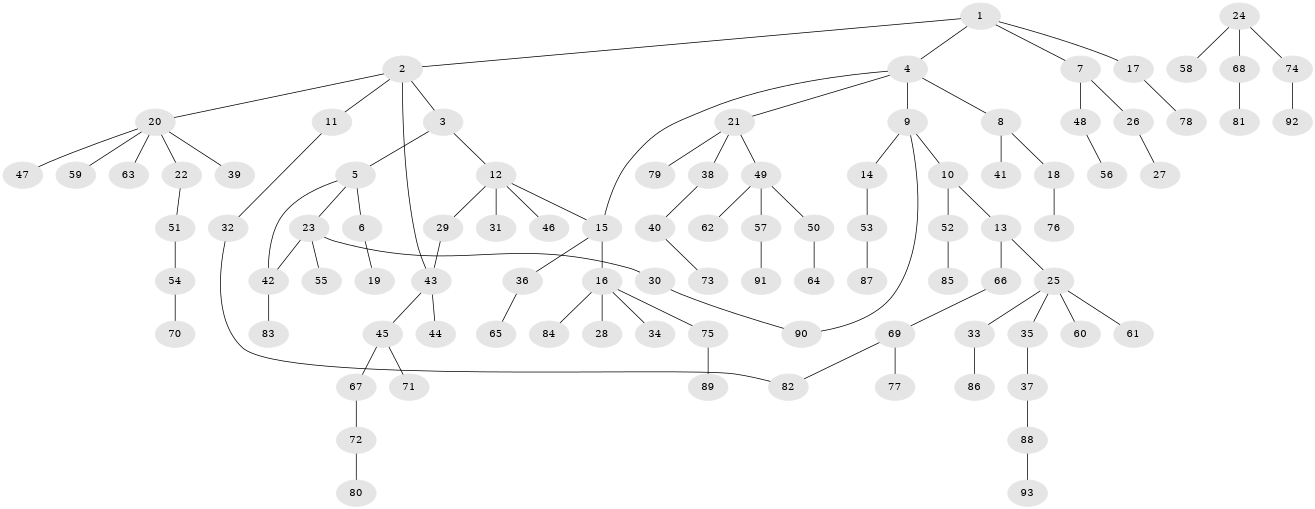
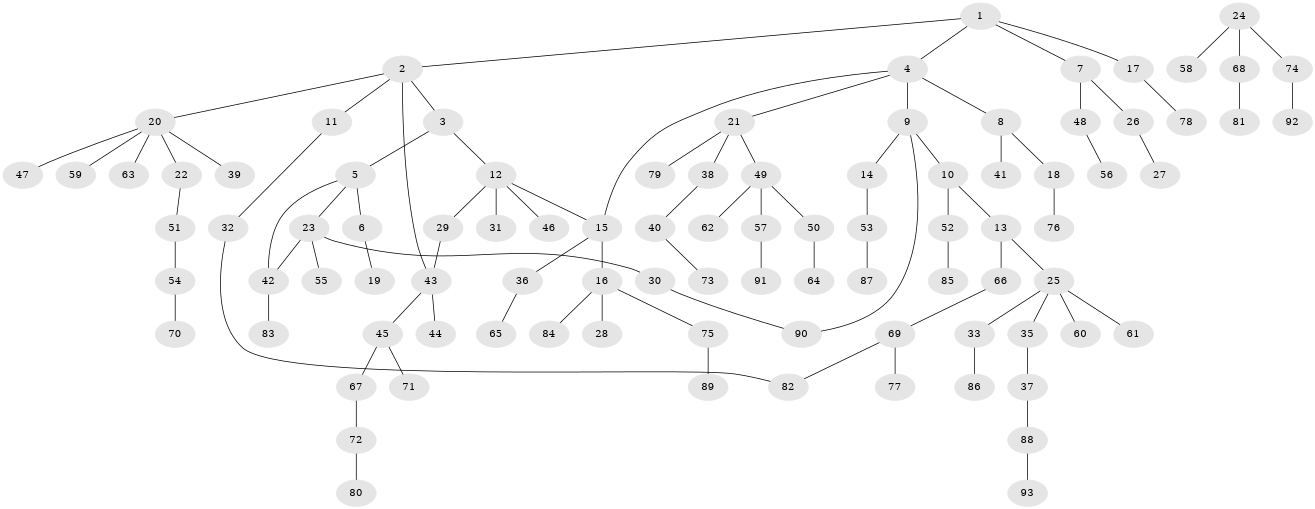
  graph {
    node [color=gray90 style=filled]
    1
    2
    4
    7
    17
    3
    11
    20
    43
    8
    9
    15
    21
    26
    48
    78
    5
    12
    32
    22
    39
    47
    59
    63
    44
    45
    6
    23
    42
    29
    31
    46
    18
    41
    10
    14
    90
    16
    36
    38
    49
    79
    19
    30
    55
    83
    27
    56
    76
    13
    52
    53
    25
    66
    85
    82
    33
    35
    60
    61
    69
    87
    28
-   34
    75
    84
    65
    89
    51
    40
    50
    57
    62
    54
    24
    58
    68
    74
    81
    92
    86
    37
    88
    93
    73
    67
    71
    72
    64
    91
    70
    77
    80
    1 -- 2
    1 -- 4
    1 -- 7
    1 -- 17
    2 -- 3
    2 -- 11
    2 -- 20
    2 -- 43
    4 -- 8
    4 -- 9
    4 -- 15
    4 -- 21
    7 -- 26
    7 -- 48
    17 -- 78
    3 -- 5
    3 -- 12
    11 -- 32
    20 -- 22
    20 -- 39
    20 -- 47
    20 -- 59
    20 -- 63
    43 -- 44
    43 -- 45
    8 -- 18
    8 -- 41
    9 -- 10
    9 -- 14
    9 -- 90
    15 -- 16
    15 -- 36
    21 -- 38
    21 -- 49
    21 -- 79
    26 -- 27
    48 -- 56
    5 -- 6
    5 -- 23
    5 -- 42
    12 -- 15
    12 -- 29
    12 -- 31
    12 -- 46
    32 -- 82
    22 -- 51
    45 -- 67
    45 -- 71
    6 -- 19
    23 -- 42
    23 -- 30
    23 -- 55
    42 -- 83
    29 -- 43
    18 -- 76
    10 -- 13
    10 -- 52
    14 -- 53
    16 -- 28
-   16 -- 34
    16 -- 75
    16 -- 84
    36 -- 65
    38 -- 40
    49 -- 50
    49 -- 57
    49 -- 62
    30 -- 90
    13 -- 25
    13 -- 66
    52 -- 85
    53 -- 87
    25 -- 33
    25 -- 35
    25 -- 60
    25 -- 61
    66 -- 69
    33 -- 86
    35 -- 37
    69 -- 82
    69 -- 77
    75 -- 89
    51 -- 54
    40 -- 73
    50 -- 64
    57 -- 91
    54 -- 70
    24 -- 58
    24 -- 68
    24 -- 74
    68 -- 81
    74 -- 92
    37 -- 88
    88 -- 93
    67 -- 72
    72 -- 80
  }
